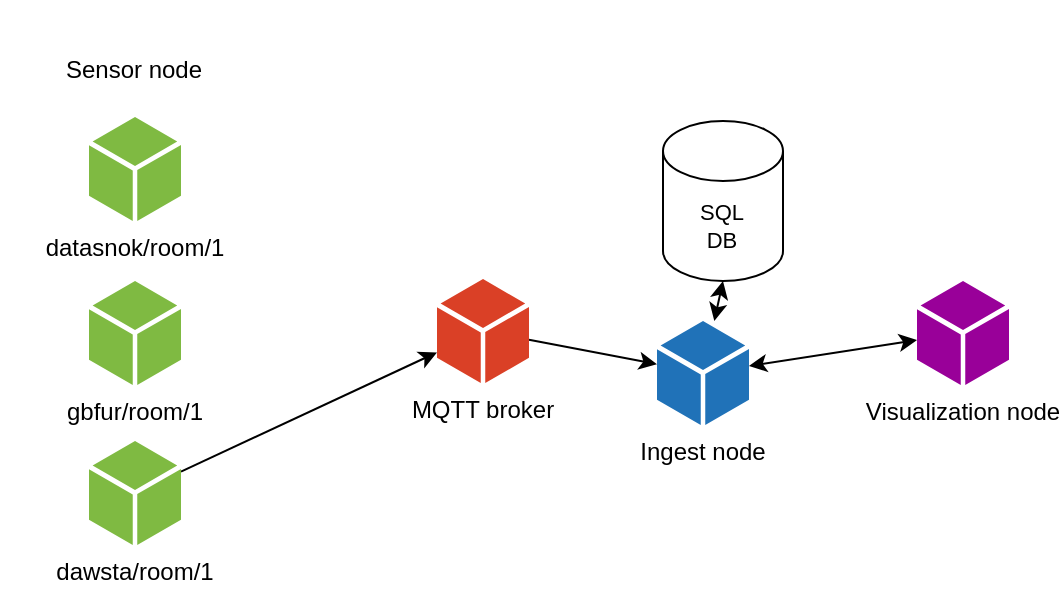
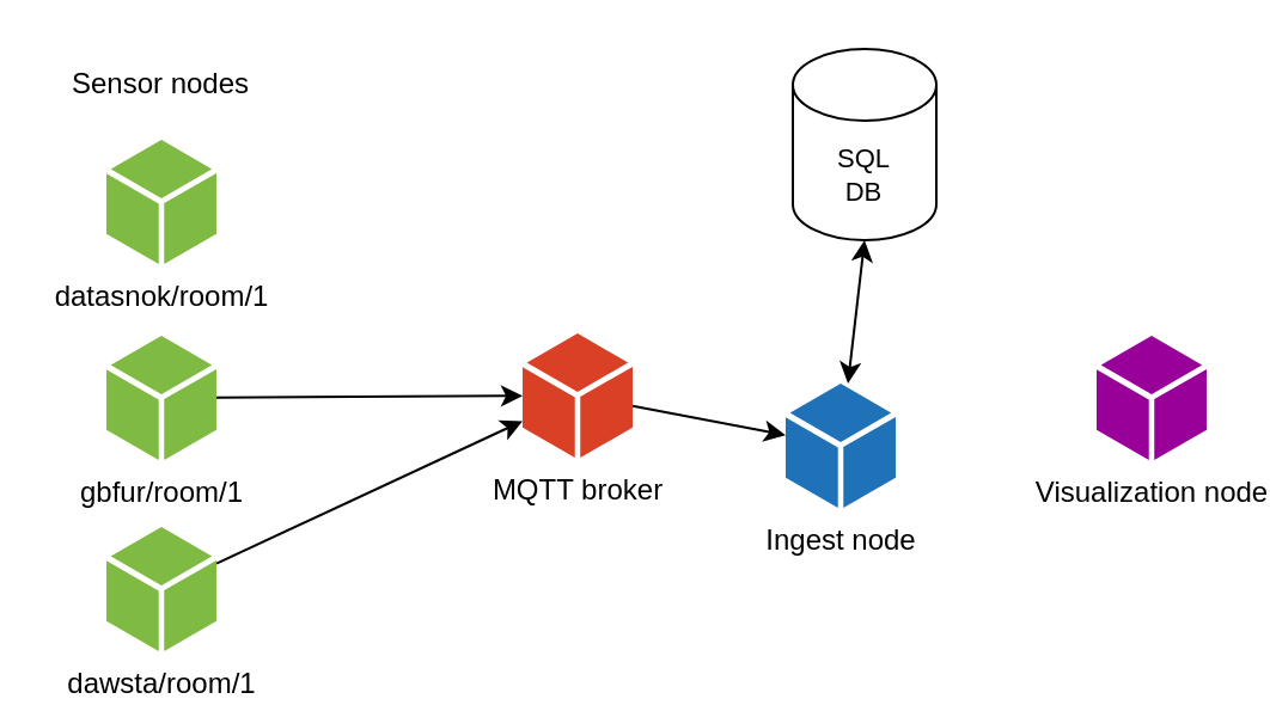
  <mxCell id="0" />
  <mxCell id="1" parent="0" />
  <mxCell id="2" style="edgeStyle=none;html=1;entryX=0.5;entryY=1;entryDx=0;entryDy=0;entryPerimeter=0;fontSize=11;startArrow=classic;startFill=1;" parent="1" source="3" target="14" edge="1"><mxGeometry relative="1" as="geometry" /></mxCell>
  <mxCell id="3" value="Ingest node" style="sketch=0;pointerEvents=1;shadow=0;dashed=0;html=1;strokeColor=none;labelPosition=center;verticalLabelPosition=bottom;verticalAlign=top;outlineConnect=0;align=center;shape=mxgraph.office.concepts.node_generic;fillColor=#2072B8;" parent="1" vertex="1"><mxGeometry x="328" y="160" width="46" height="52" as="geometry" /></mxCell>
+ <mxCell id="4" style="edgeStyle=none;html=1;" parent="1" source="5" target="7" edge="1"><mxGeometry relative="1" as="geometry" /></mxCell>
  <mxCell id="5" value="gbfur/room/1" style="sketch=0;pointerEvents=1;shadow=0;dashed=0;html=1;strokeColor=none;labelPosition=center;verticalLabelPosition=bottom;verticalAlign=top;outlineConnect=0;align=center;shape=mxgraph.office.concepts.node_generic;fillColor=#7FBA42;" parent="1" vertex="1"><mxGeometry x="44" y="140" width="46" height="52" as="geometry" /></mxCell>
  <mxCell id="6" style="edgeStyle=none;html=1;" parent="1" source="7" target="3" edge="1"><mxGeometry relative="1" as="geometry" /></mxCell>
  <mxCell id="7" value="MQTT broker" style="sketch=0;pointerEvents=1;shadow=0;dashed=0;html=1;strokeColor=none;labelPosition=center;verticalLabelPosition=bottom;verticalAlign=top;outlineConnect=0;align=center;shape=mxgraph.office.concepts.node_generic;fillColor=#DA4026;" parent="1" vertex="1"><mxGeometry x="218" y="139" width="46" height="52" as="geometry" /></mxCell>
  <mxCell id="8" style="edgeStyle=none;html=1;" parent="1" source="9" target="7" edge="1"><mxGeometry relative="1" as="geometry" /></mxCell>
  <mxCell id="9" value="dawsta/room/1" style="sketch=0;pointerEvents=1;shadow=0;dashed=0;html=1;strokeColor=none;labelPosition=center;verticalLabelPosition=bottom;verticalAlign=top;outlineConnect=0;align=center;shape=mxgraph.office.concepts.node_generic;fillColor=#7FBA42;" parent="1" vertex="1"><mxGeometry x="44" y="220" width="46" height="52" as="geometry" /></mxCell>
  <mxCell id="10" value="datasnok/room/1" style="sketch=0;pointerEvents=1;shadow=0;dashed=0;html=1;strokeColor=none;labelPosition=center;verticalLabelPosition=bottom;verticalAlign=top;outlineConnect=0;align=center;shape=mxgraph.office.concepts.node_generic;fillColor=#7FBA42;" parent="1" vertex="1"><mxGeometry x="44" y="58" width="46" height="52" as="geometry" /></mxCell>
- <mxCell id="11" value="Sensor node" style="text;html=1;strokeColor=none;fillColor=none;align=center;verticalAlign=middle;whiteSpace=wrap;rounded=0;labelBackgroundColor=none;" parent="1" vertex="1"><mxGeometry x="20" y="20" width="94" height="30" as="geometry" /></mxCell>
- <mxCell id="12" style="edgeStyle=none;html=1;fontSize=11;startArrow=classic;startFill=1;" parent="1" source="13" target="3" edge="1"><mxGeometry relative="1" as="geometry" /></mxCell>
+ <mxCell id="11" value="Sensor nodes" style="text;html=1;strokeColor=none;fillColor=none;align=center;verticalAlign=middle;whiteSpace=wrap;rounded=0;labelBackgroundColor=none;" parent="1" vertex="1"><mxGeometry x="20" y="20" width="94" height="30" as="geometry" /></mxCell>
  <mxCell id="13" value="Visualization node" style="sketch=0;pointerEvents=1;shadow=0;dashed=0;html=1;strokeColor=none;labelPosition=center;verticalLabelPosition=bottom;verticalAlign=top;outlineConnect=0;align=center;shape=mxgraph.office.concepts.node_generic;fillColor=#990099;" parent="1" vertex="1"><mxGeometry x="458" y="140" width="46" height="52" as="geometry" /></mxCell>
- <mxCell id="14" value="SQL&lt;br&gt;DB" style="shape=cylinder3;whiteSpace=wrap;html=1;boundedLbl=1;backgroundOutline=1;size=15;fontSize=11;" parent="1" vertex="1"><mxGeometry x="331" y="60" width="60" height="80" as="geometry" /></mxCell>
+ <mxCell id="14" value="SQL&lt;br&gt;DB" style="shape=cylinder3;whiteSpace=wrap;html=1;boundedLbl=1;backgroundOutline=1;size=15;fontSize=11;" parent="1" vertex="1"><mxGeometry x="331" y="20" width="60" height="80" as="geometry" /></mxCell>
